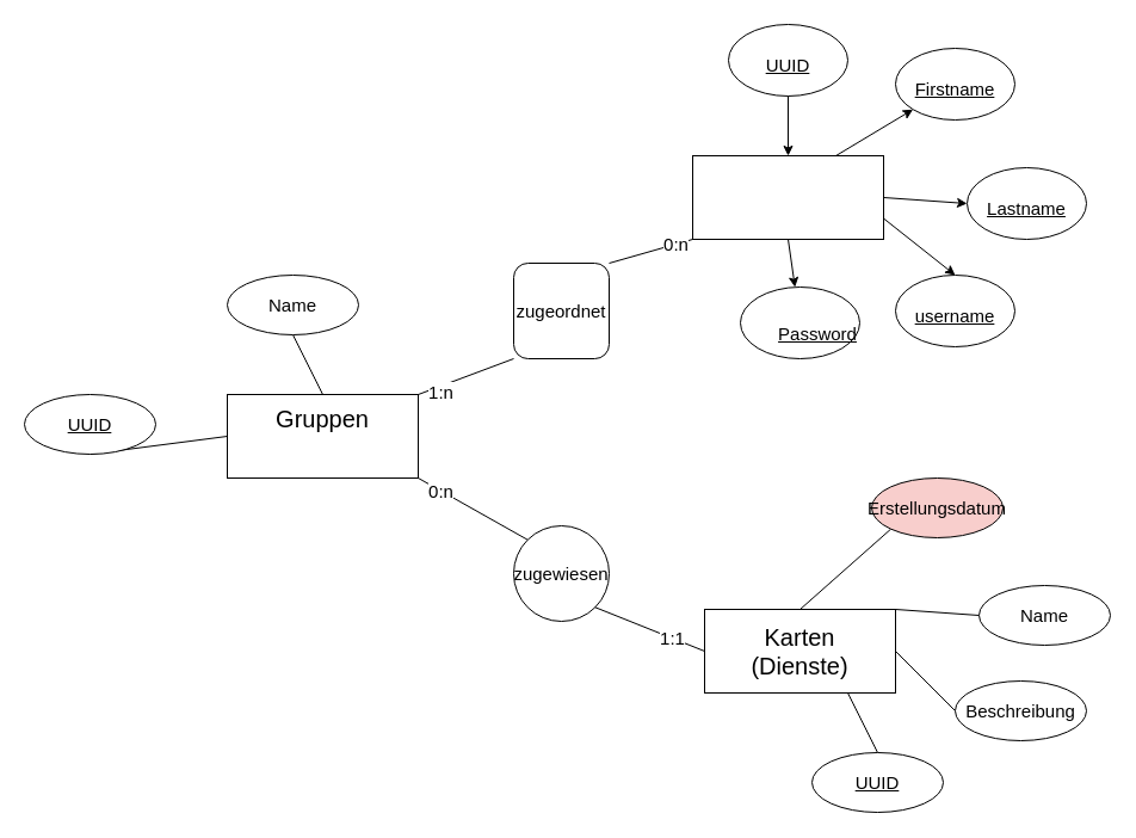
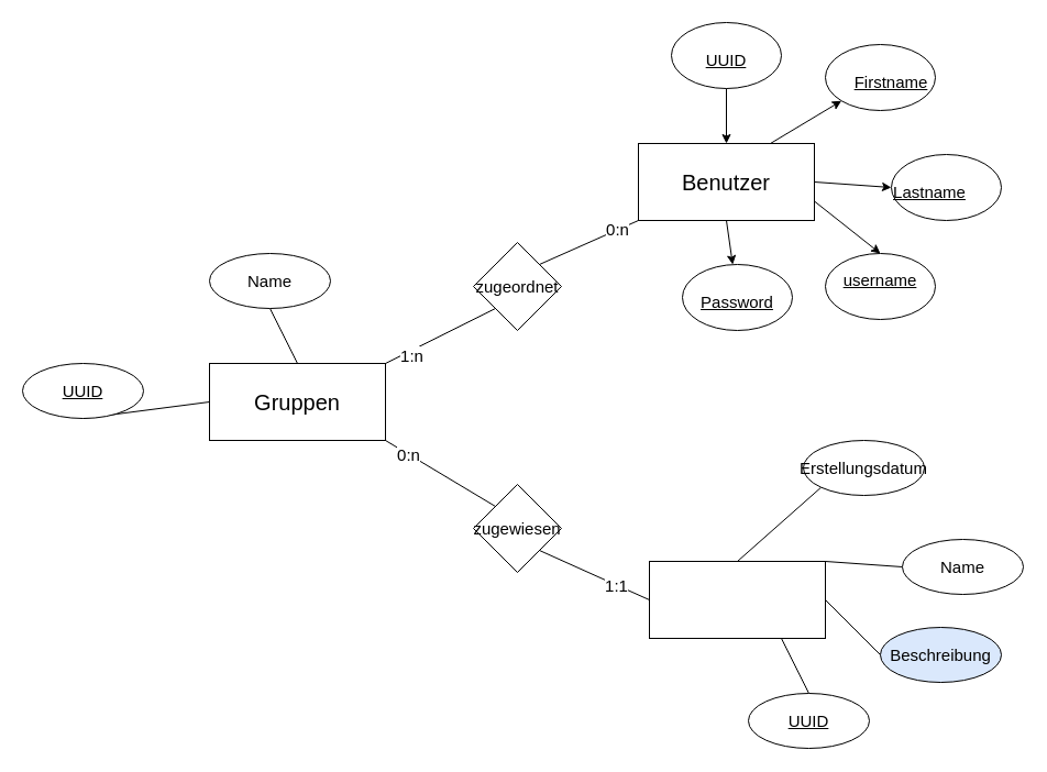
  <mxCell id="0" />
  <mxCell id="1" parent="0" />
  <mxCell id="2" value="" style="group" parent="1" vertex="1" connectable="0"><mxGeometry x="580" y="130" width="160" height="70" as="geometry" /></mxCell>
  <mxCell id="3" value="" style="rounded=0;whiteSpace=wrap;html=1;" parent="2" vertex="1"><mxGeometry width="160" height="70" as="geometry" /></mxCell>
+ <mxCell id="4" value="&lt;font style=&quot;font-size: 20px;&quot;&gt;Benutzer&lt;/font&gt;" style="text;html=1;strokeColor=none;fillColor=none;align=center;verticalAlign=middle;whiteSpace=wrap;rounded=0;" parent="2" vertex="1"><mxGeometry x="40" y="19.444" width="80" height="31.111" as="geometry" /></mxCell>
  <mxCell id="5" value="" style="group" parent="1" vertex="1" connectable="0"><mxGeometry x="610" y="20" width="100" height="60" as="geometry" /></mxCell>
  <mxCell id="6" value="" style="ellipse;whiteSpace=wrap;html=1;fontSize=29;" parent="5" vertex="1"><mxGeometry width="100" height="60" as="geometry" /></mxCell>
  <mxCell id="7" value="&lt;font style=&quot;font-size: 15px;&quot;&gt;&lt;u&gt;UUID&lt;/u&gt;&lt;/font&gt;" style="text;html=1;strokeColor=none;fillColor=none;align=center;verticalAlign=middle;whiteSpace=wrap;rounded=0;fontSize=29;" parent="5" vertex="1"><mxGeometry x="25" y="18.75" width="50" height="22.5" as="geometry" /></mxCell>
  <mxCell id="8" style="edgeStyle=orthogonalEdgeStyle;rounded=0;orthogonalLoop=1;jettySize=auto;html=1;exitX=0.5;exitY=1;exitDx=0;exitDy=0;entryX=0.5;entryY=0;entryDx=0;entryDy=0;fontSize=20;" parent="1" source="6" target="3" edge="1"><mxGeometry relative="1" as="geometry" /></mxCell>
  <mxCell id="9" value="" style="group" parent="1" vertex="1" connectable="0"><mxGeometry x="190" y="330" width="160" height="70" as="geometry" /></mxCell>
  <mxCell id="10" value="" style="rounded=0;whiteSpace=wrap;html=1;" parent="9" vertex="1"><mxGeometry width="160" height="70" as="geometry" /></mxCell>
- <mxCell id="11" value="&lt;font style=&quot;font-size: 20px;&quot;&gt;Gruppen&lt;/font&gt;" style="text;html=1;strokeColor=none;fillColor=none;align=center;verticalAlign=middle;whiteSpace=wrap;rounded=0;" parent="9" vertex="1"><mxGeometry x="40" y="4.444" width="80" height="31.111" as="geometry" /></mxCell>
+ <mxCell id="11" value="&lt;font style=&quot;font-size: 20px;&quot;&gt;Gruppen&lt;/font&gt;" style="text;html=1;strokeColor=none;fillColor=none;align=center;verticalAlign=middle;whiteSpace=wrap;rounded=0;" parent="9" vertex="1"><mxGeometry x="40" y="19.444" width="80" height="31.111" as="geometry" /></mxCell>
  <mxCell id="12" style="rounded=0;orthogonalLoop=1;jettySize=auto;html=1;exitX=1;exitY=0;exitDx=0;exitDy=0;entryX=0;entryY=1;entryDx=0;entryDy=0;fontSize=15;endArrow=none;endFill=0;" parent="1" source="14" target="3" edge="1"><mxGeometry relative="1" as="geometry" /></mxCell>
  <mxCell id="13" value="0:n" style="edgeLabel;html=1;align=center;verticalAlign=middle;resizable=0;points=[];fontSize=15;" parent="12" vertex="1" connectable="0"><mxGeometry x="0.59" y="1" relative="1" as="geometry"><mxPoint as="offset" /></mxGeometry></mxCell>
- <mxCell id="14" value="zugeordnet" style="whiteSpace=wrap;html=1;fontSize=15;rounded=1;" parent="1" vertex="1"><mxGeometry x="430" y="220" width="80" height="80" as="geometry" /></mxCell>
+ <mxCell id="14" value="zugeordnet" style="rhombus;whiteSpace=wrap;html=1;fontSize=15;" parent="1" vertex="1"><mxGeometry x="430" y="220" width="80" height="80" as="geometry" /></mxCell>
  <mxCell id="15" style="rounded=0;orthogonalLoop=1;jettySize=auto;html=1;exitX=1;exitY=0;exitDx=0;exitDy=0;entryX=0;entryY=1;entryDx=0;entryDy=0;fontSize=15;endArrow=none;endFill=0;" parent="1" source="10" target="14" edge="1"><mxGeometry relative="1" as="geometry" /></mxCell>
  <mxCell id="16" value="1:n" style="edgeLabel;html=1;align=center;verticalAlign=middle;resizable=0;points=[];fontSize=15;" parent="15" vertex="1" connectable="0"><mxGeometry x="-0.576" y="-4" relative="1" as="geometry"><mxPoint as="offset" /></mxGeometry></mxCell>
  <mxCell id="17" style="edgeStyle=none;rounded=0;orthogonalLoop=1;jettySize=auto;html=1;exitX=0.5;exitY=1;exitDx=0;exitDy=0;entryX=0.5;entryY=0;entryDx=0;entryDy=0;fontSize=15;endArrow=none;endFill=0;" parent="1" source="18" target="10" edge="1"><mxGeometry relative="1" as="geometry" /></mxCell>
  <mxCell id="18" value="Name" style="ellipse;whiteSpace=wrap;html=1;fontSize=15;container=1;" parent="1" vertex="1"><mxGeometry x="190" y="230" width="110" height="50" as="geometry"><mxRectangle x="-50" y="230" width="70" height="20" as="alternateBounds" /></mxGeometry></mxCell>
  <mxCell id="19" style="edgeStyle=none;rounded=0;orthogonalLoop=1;jettySize=auto;html=1;exitX=0.5;exitY=1;exitDx=0;exitDy=0;entryX=0;entryY=0.5;entryDx=0;entryDy=0;fontSize=15;endArrow=none;endFill=0;" parent="1" source="20" target="10" edge="1"><mxGeometry relative="1" as="geometry" /></mxCell>
  <mxCell id="20" value="&lt;u&gt;UUID&lt;/u&gt;" style="ellipse;whiteSpace=wrap;html=1;fontSize=15;container=1;" parent="1" vertex="1"><mxGeometry x="20" y="330" width="110" height="50" as="geometry" /></mxCell>
  <mxCell id="21" value="" style="group" parent="1" vertex="1" connectable="0"><mxGeometry x="590" y="510" width="160" height="70" as="geometry" /></mxCell>
  <mxCell id="22" value="" style="rounded=0;whiteSpace=wrap;html=1;" parent="21" vertex="1"><mxGeometry width="160" height="70" as="geometry" /></mxCell>
- <mxCell id="23" value="&lt;font style=&quot;font-size: 20px;&quot;&gt;Karten&lt;br&gt;(Dienste)&lt;br&gt;&lt;/font&gt;" style="text;html=1;strokeColor=none;fillColor=none;align=center;verticalAlign=middle;whiteSpace=wrap;rounded=0;" parent="21" vertex="1"><mxGeometry x="40" y="19.444" width="80" height="31.111" as="geometry" /></mxCell>
  <mxCell id="24" style="edgeStyle=none;rounded=0;orthogonalLoop=1;jettySize=auto;html=1;exitX=0;exitY=0;exitDx=0;exitDy=0;entryX=1;entryY=1;entryDx=0;entryDy=0;fontSize=15;endArrow=none;endFill=0;" parent="1" source="26" target="10" edge="1"><mxGeometry relative="1" as="geometry" /></mxCell>
  <mxCell id="25" value="0:n" style="edgeLabel;html=1;align=center;verticalAlign=middle;resizable=0;points=[];fontSize=15;" parent="24" vertex="1" connectable="0"><mxGeometry x="0.6" relative="1" as="geometry"><mxPoint as="offset" /></mxGeometry></mxCell>
- <mxCell id="26" value="zugewiesen" style="ellipse;whiteSpace=wrap;html=1;fontSize=15;" parent="1" vertex="1"><mxGeometry x="430" y="440" width="80" height="80" as="geometry" /></mxCell>
+ <mxCell id="26" value="zugewiesen" style="rhombus;whiteSpace=wrap;html=1;fontSize=15;" parent="1" vertex="1"><mxGeometry x="430" y="440" width="80" height="80" as="geometry" /></mxCell>
  <mxCell id="27" style="edgeStyle=none;rounded=0;orthogonalLoop=1;jettySize=auto;html=1;exitX=0;exitY=0.5;exitDx=0;exitDy=0;entryX=1;entryY=1;entryDx=0;entryDy=0;fontSize=15;endArrow=none;endFill=0;" parent="1" source="22" target="26" edge="1"><mxGeometry relative="1" as="geometry" /></mxCell>
  <mxCell id="28" value="1:1" style="edgeLabel;html=1;align=center;verticalAlign=middle;resizable=0;points=[];fontSize=15;" parent="27" vertex="1" connectable="0"><mxGeometry x="-0.397" relative="1" as="geometry"><mxPoint as="offset" /></mxGeometry></mxCell>
  <mxCell id="29" style="edgeStyle=none;rounded=0;orthogonalLoop=1;jettySize=auto;html=1;exitX=0;exitY=0.5;exitDx=0;exitDy=0;entryX=1;entryY=0;entryDx=0;entryDy=0;fontSize=15;endArrow=none;endFill=0;" parent="1" source="30" target="22" edge="1"><mxGeometry relative="1" as="geometry" /></mxCell>
  <mxCell id="30" value="Name" style="ellipse;whiteSpace=wrap;html=1;fontSize=15;container=1;" parent="1" vertex="1"><mxGeometry x="820" y="490" width="110" height="50" as="geometry" /></mxCell>
  <mxCell id="31" style="edgeStyle=none;rounded=0;orthogonalLoop=1;jettySize=auto;html=1;exitX=0;exitY=0.5;exitDx=0;exitDy=0;entryX=1;entryY=0.5;entryDx=0;entryDy=0;fontSize=15;endArrow=none;endFill=0;" parent="1" source="32" target="22" edge="1"><mxGeometry relative="1" as="geometry" /></mxCell>
- <mxCell id="32" value="Beschreibung" style="ellipse;whiteSpace=wrap;html=1;fontSize=15;container=1;" parent="1" vertex="1"><mxGeometry x="800" y="570" width="110" height="50" as="geometry" /></mxCell>
+ <mxCell id="32" value="Beschreibung" style="ellipse;whiteSpace=wrap;html=1;fontSize=15;container=1;fillColor=#dae8fc;" parent="1" vertex="1"><mxGeometry x="800" y="570" width="110" height="50" as="geometry" /></mxCell>
  <mxCell id="33" style="edgeStyle=none;rounded=0;orthogonalLoop=1;jettySize=auto;html=1;exitX=0.5;exitY=0;exitDx=0;exitDy=0;entryX=0.75;entryY=1;entryDx=0;entryDy=0;fontSize=15;endArrow=none;endFill=0;" parent="1" source="34" target="22" edge="1"><mxGeometry relative="1" as="geometry" /></mxCell>
  <mxCell id="34" value="&lt;u&gt;UUID&lt;/u&gt;" style="ellipse;whiteSpace=wrap;html=1;fontSize=15;container=1;" parent="1" vertex="1"><mxGeometry x="680" y="630" width="110" height="50" as="geometry" /></mxCell>
  <mxCell id="35" style="edgeStyle=none;rounded=0;orthogonalLoop=1;jettySize=auto;html=1;exitX=0;exitY=1;exitDx=0;exitDy=0;entryX=0.5;entryY=0;entryDx=0;entryDy=0;fontSize=15;endArrow=none;endFill=0;" parent="1" source="36" target="22" edge="1"><mxGeometry relative="1" as="geometry" /></mxCell>
- <mxCell id="36" value="Erstellungsdatum" style="ellipse;whiteSpace=wrap;html=1;fontSize=15;container=1;fillColor=#f8cecc;" parent="1" vertex="1"><mxGeometry x="730" y="400" width="110" height="50" as="geometry" /></mxCell>
+ <mxCell id="36" value="Erstellungsdatum" style="ellipse;whiteSpace=wrap;html=1;fontSize=15;container=1;" parent="1" vertex="1"><mxGeometry x="730" y="400" width="110" height="50" as="geometry" /></mxCell>
  <mxCell id="37" value="" style="group" parent="1" vertex="1" connectable="0"><mxGeometry x="750" y="40" width="100" height="60" as="geometry" /></mxCell>
  <mxCell id="38" value="" style="ellipse;whiteSpace=wrap;html=1;fontSize=29;" parent="37" vertex="1"><mxGeometry width="100" height="60" as="geometry" /></mxCell>
- <mxCell id="39" value="&lt;font style=&quot;font-size: 15px&quot;&gt;&lt;u&gt;Firstname&lt;/u&gt;&lt;/font&gt;" style="text;html=1;strokeColor=none;fillColor=none;align=center;verticalAlign=middle;whiteSpace=wrap;rounded=0;fontSize=29;" parent="37" vertex="1"><mxGeometry x="25" y="18.75" width="50" height="22.5" as="geometry" /></mxCell>
+ <mxCell id="39" value="&lt;font style=&quot;font-size: 15px&quot;&gt;&lt;u&gt;Firstname&lt;/u&gt;&lt;/font&gt;" style="text;html=1;strokeColor=none;fillColor=none;align=center;verticalAlign=middle;whiteSpace=wrap;rounded=0;fontSize=29;" parent="37" vertex="1"><mxGeometry x="35" y="18.75" width="50" height="22.5" as="geometry" /></mxCell>
  <mxCell id="40" value="" style="group" parent="1" vertex="1" connectable="0"><mxGeometry x="810" y="140" width="100" height="60" as="geometry" /></mxCell>
  <mxCell id="41" value="" style="ellipse;whiteSpace=wrap;html=1;fontSize=29;" parent="40" vertex="1"><mxGeometry width="100" height="60" as="geometry" /></mxCell>
- <mxCell id="42" value="&lt;font style=&quot;font-size: 15px&quot;&gt;&lt;u&gt;Lastname&lt;/u&gt;&lt;/font&gt;" style="text;html=1;strokeColor=none;fillColor=none;align=center;verticalAlign=middle;whiteSpace=wrap;rounded=0;fontSize=29;" parent="40" vertex="1"><mxGeometry x="25" y="18.75" width="50" height="22.5" as="geometry" /></mxCell>
+ <mxCell id="42" value="&lt;font style=&quot;font-size: 15px&quot;&gt;&lt;u&gt;Lastname&lt;/u&gt;&lt;/font&gt;" style="text;html=1;strokeColor=none;fillColor=none;align=center;verticalAlign=middle;whiteSpace=wrap;rounded=0;fontSize=29;" parent="40" vertex="1"><mxGeometry x="10" y="18.75" width="50" height="22.5" as="geometry" /></mxCell>
  <mxCell id="43" value="" style="group" parent="1" vertex="1" connectable="0"><mxGeometry x="750" y="230" width="100" height="60" as="geometry" /></mxCell>
  <mxCell id="44" value="" style="ellipse;whiteSpace=wrap;html=1;fontSize=29;" parent="43" vertex="1"><mxGeometry width="100" height="60" as="geometry" /></mxCell>
- <mxCell id="45" value="&lt;font style=&quot;font-size: 15px&quot;&gt;&lt;u&gt;username&lt;/u&gt;&lt;/font&gt;" style="text;html=1;strokeColor=none;fillColor=none;align=center;verticalAlign=middle;whiteSpace=wrap;rounded=0;fontSize=29;" parent="43" vertex="1"><mxGeometry x="25" y="18.75" width="50" height="22.5" as="geometry" /></mxCell>
+ <mxCell id="45" value="&lt;font style=&quot;font-size: 15px&quot;&gt;&lt;u&gt;username&lt;/u&gt;&lt;/font&gt;" style="text;html=1;strokeColor=none;fillColor=none;align=center;verticalAlign=middle;whiteSpace=wrap;rounded=0;fontSize=29;" parent="43" vertex="1"><mxGeometry x="25" y="8.75" width="50" height="22.5" as="geometry" /></mxCell>
  <mxCell id="46" value="" style="group" parent="1" vertex="1" connectable="0"><mxGeometry x="620" y="240" width="100" height="60" as="geometry" /></mxCell>
  <mxCell id="47" value="" style="ellipse;whiteSpace=wrap;html=1;fontSize=29;" parent="46" vertex="1"><mxGeometry width="100" height="60" as="geometry" /></mxCell>
- <mxCell id="48" value="&lt;font style=&quot;font-size: 15px&quot;&gt;&lt;u&gt;Password&lt;/u&gt;&lt;/font&gt;" style="text;html=1;strokeColor=none;fillColor=none;align=center;verticalAlign=middle;whiteSpace=wrap;rounded=0;fontSize=29;" parent="46" vertex="1"><mxGeometry x="40" y="23.75" width="50" height="22.5" as="geometry" /></mxCell>
+ <mxCell id="48" value="&lt;font style=&quot;font-size: 15px&quot;&gt;&lt;u&gt;Password&lt;/u&gt;&lt;/font&gt;" style="text;html=1;strokeColor=none;fillColor=none;align=center;verticalAlign=middle;whiteSpace=wrap;rounded=0;fontSize=29;" parent="46" vertex="1"><mxGeometry x="25" y="18.75" width="50" height="22.5" as="geometry" /></mxCell>
  <mxCell id="49" style="rounded=0;orthogonalLoop=1;jettySize=auto;html=1;exitX=0.5;exitY=1;exitDx=0;exitDy=0;" parent="1" source="3" target="47" edge="1"><mxGeometry relative="1" as="geometry" /></mxCell>
  <mxCell id="50" style="rounded=0;orthogonalLoop=1;jettySize=auto;html=1;exitX=1;exitY=0.75;exitDx=0;exitDy=0;entryX=0.5;entryY=0;entryDx=0;entryDy=0;" parent="1" source="3" target="44" edge="1"><mxGeometry relative="1" as="geometry" /></mxCell>
  <mxCell id="51" style="rounded=0;orthogonalLoop=1;jettySize=auto;html=1;exitX=1;exitY=0.5;exitDx=0;exitDy=0;entryX=0;entryY=0.5;entryDx=0;entryDy=0;" parent="1" source="3" target="41" edge="1"><mxGeometry relative="1" as="geometry" /></mxCell>
  <mxCell id="52" style="rounded=0;orthogonalLoop=1;jettySize=auto;html=1;exitX=0.75;exitY=0;exitDx=0;exitDy=0;entryX=0;entryY=1;entryDx=0;entryDy=0;" parent="1" source="3" target="38" edge="1"><mxGeometry relative="1" as="geometry" /></mxCell>
